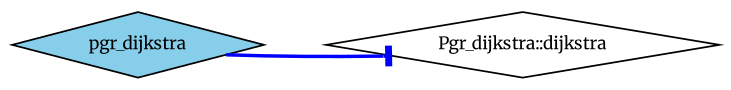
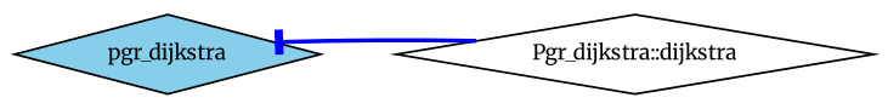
  digraph {
    rankdir=LR
    fontname=Merriweather
    node [color=black fontname=Merriweather fontsize=10 shape=diamond style=filled]
    n1 [fillcolor=skyblue fontcolor=black height=0.2 label=pgr_dijkstra width=0.4]
    n2 [fillcolor=white height=0.2 label="Pgr_dijkstra::dijkstra" width=0.4]
-   n1 -> n2 [color=blue fontname=Merriweather fontsize=10 labelfontname=Helvetica labelfontsize=10 style=bold arrowhead=tee]
+   n2 -> n1 [color=blue fontname=Merriweather fontsize=10 labelfontname=Helvetica labelfontsize=10 style=bold arrowhead=tee]
  }
